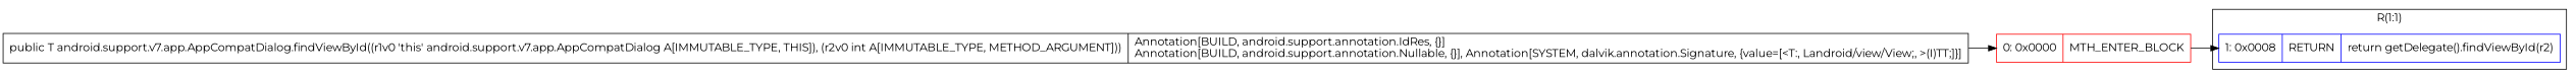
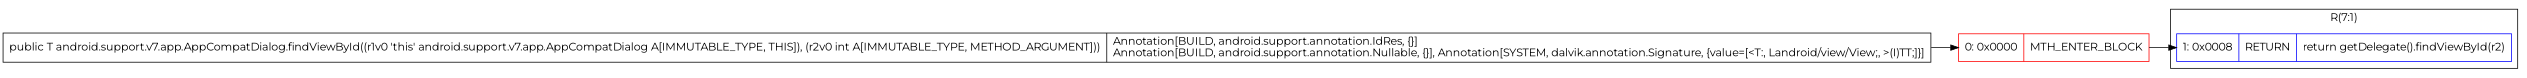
  digraph {
    rankdir=LR
    fontname=Montserrat
    node [shape=record fontname=Montserrat]
    edge [fontname=Montserrat]
    n1 [color=blue label="{1\:\ 0x0008|RETURN\l|return getDelegate().findViewById(r2)\l}"]
    n2 [color=red label="{0\:\ 0x0000|MTH_ENTER_BLOCK\l}"]
    n3 [label="{public T android.support.v7.app.AppCompatDialog.findViewById((r1v0 'this' android.support.v7.app.AppCompatDialog A[IMMUTABLE_TYPE, THIS]), (r2v0 int A[IMMUTABLE_TYPE, METHOD_ARGUMENT]))  | Annotation[BUILD, android.support.annotation.IdRes, \{\}]\lAnnotation[BUILD, android.support.annotation.Nullable, \{\}], Annotation[SYSTEM, dalvik.annotation.Signature, \{value=[\<T:, Landroid\/view\/View;, \>(I)TT;]\}]\l}"]
    subgraph cluster_1 {
-     label="R(1:1)"
+     label="R(7:1)"
      n1
    }
    n2 -> n1
    n3 -> n2
  }
